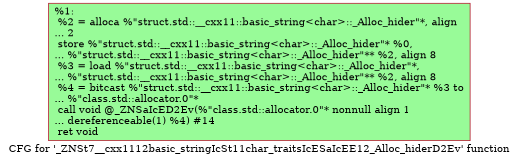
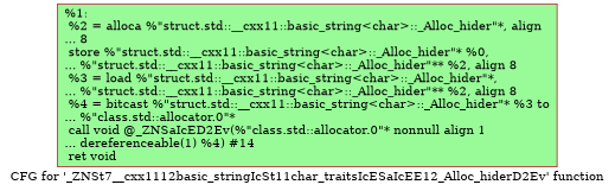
  digraph {
    label="CFG for '_ZNSt7__cxx1112basic_stringIcSt11char_traitsIcESaIcEE12_Alloc_hiderD2Ev' function"
-   n1 [color="#b70d28ff" fillcolor=palegreen label="{%1:\l  %2 = alloca %\"struct.std::__cxx11::basic_string\<char\>::_Alloc_hider\"*, align\l... 2\l  store %\"struct.std::__cxx11::basic_string\<char\>::_Alloc_hider\"* %0,\l... %\"struct.std::__cxx11::basic_string\<char\>::_Alloc_hider\"** %2, align 8\l  %3 = load %\"struct.std::__cxx11::basic_string\<char\>::_Alloc_hider\"*,\l... %\"struct.std::__cxx11::basic_string\<char\>::_Alloc_hider\"** %2, align 8\l  %4 = bitcast %\"struct.std::__cxx11::basic_string\<char\>::_Alloc_hider\"* %3 to\l... %\"class.std::allocator.0\"*\l  call void @_ZNSaIcED2Ev(%\"class.std::allocator.0\"* nonnull align 1\l... dereferenceable(1) %4) #14\l  ret void\l}" shape=record style=filled]
+   n1 [color="#b70d28ff" fillcolor=palegreen label="{%1:\l  %2 = alloca %\"struct.std::__cxx11::basic_string\<char\>::_Alloc_hider\"*, align\l... 8\l  store %\"struct.std::__cxx11::basic_string\<char\>::_Alloc_hider\"* %0,\l... %\"struct.std::__cxx11::basic_string\<char\>::_Alloc_hider\"** %2, align 8\l  %3 = load %\"struct.std::__cxx11::basic_string\<char\>::_Alloc_hider\"*,\l... %\"struct.std::__cxx11::basic_string\<char\>::_Alloc_hider\"** %2, align 8\l  %4 = bitcast %\"struct.std::__cxx11::basic_string\<char\>::_Alloc_hider\"* %3 to\l... %\"class.std::allocator.0\"*\l  call void @_ZNSaIcED2Ev(%\"class.std::allocator.0\"* nonnull align 1\l... dereferenceable(1) %4) #14\l  ret void\l}" shape=record style=filled]
  }
